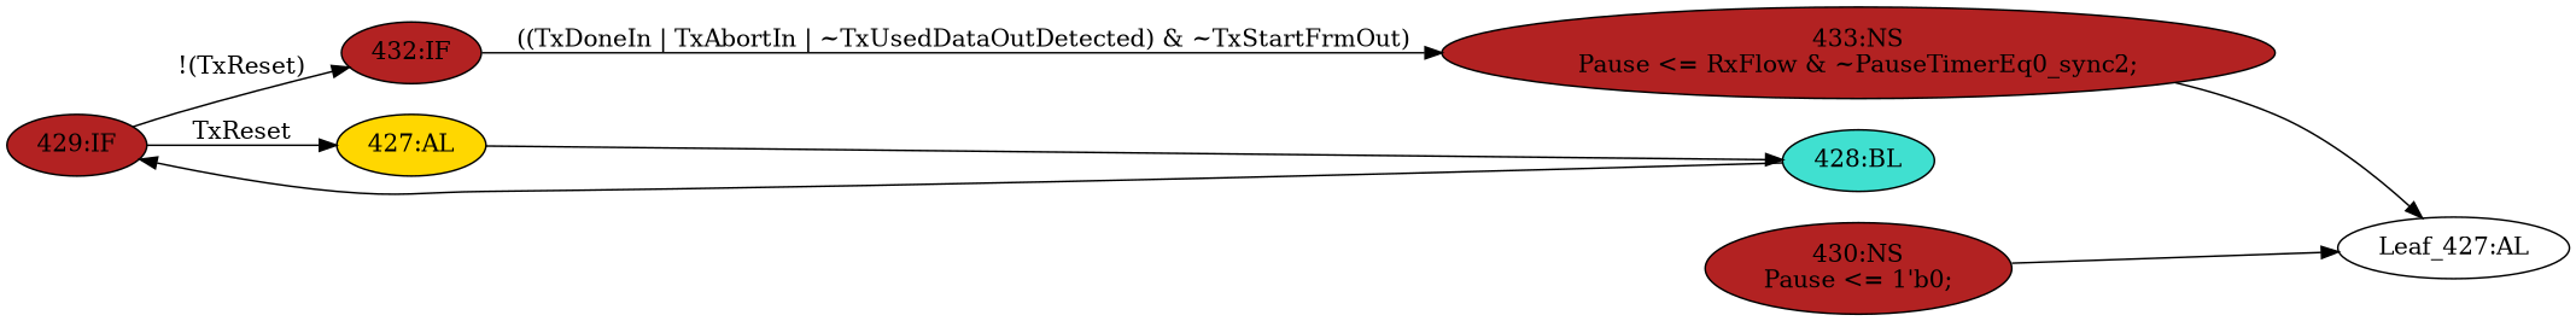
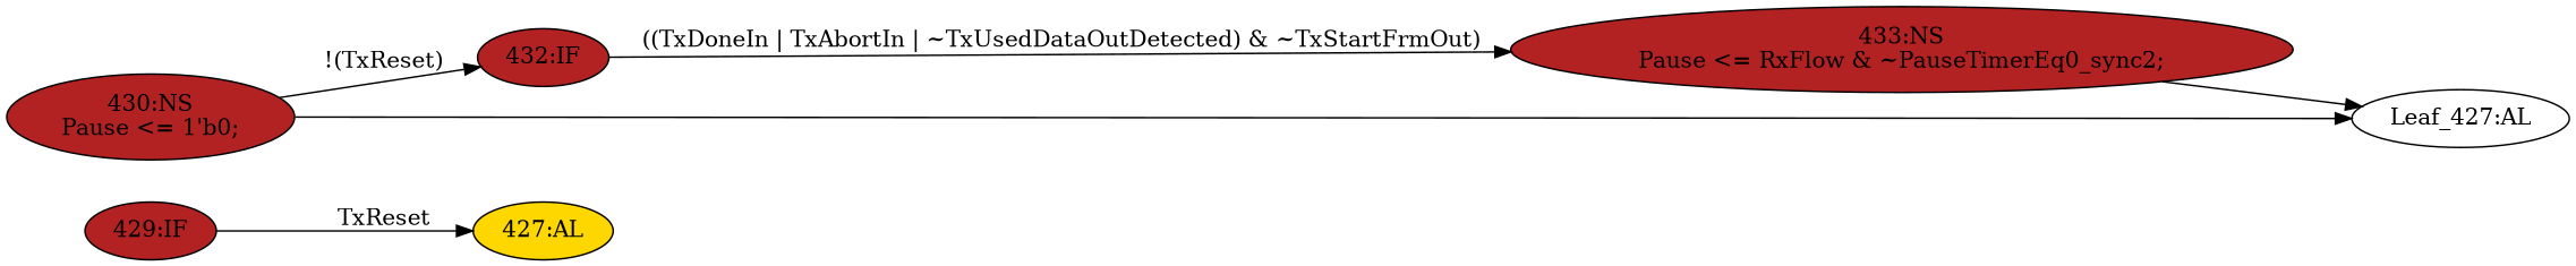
  strict digraph {
    rankdir=LR
    node [fillcolor=firebrick statements="[]" style=filled typ=IfStatement]
    edge [cond="[]" lineno=None]
    n1 [ast="<pyverilog.vparser.ast.IfStatement object at 0x7f2ba5b02c50>" label="429:IF"]
    n2 [ast="<pyverilog.vparser.ast.IfStatement object at 0x7f2ba5b02c90>" label="432:IF"]
    n3 [ast="<pyverilog.vparser.ast.Always object at 0x7f2b845fd510>" clk_sens=False fillcolor=gold label="427:AL" sens="['MTxClk', 'TxReset']" typ=Always use_var="['TxStartFrmOut', 'TxDoneIn', 'TxAbortIn', 'TxUsedDataOutDetected', 'RxFlow', 'TxReset', 'PauseTimerEq0_sync2']"]
    n4 [ast="<pyverilog.vparser.ast.NonblockingSubstitution object at 0x7f2ba5b77310>" label="430:NS\nPause <= 1'b0;" statements="[<pyverilog.vparser.ast.NonblockingSubstitution object at 0x7f2ba5b77310>]" typ=NonblockingSubstitution]
    n5 [def_var="['Pause']" label="Leaf_427:AL" fillcolor="" statements="" style="" typ=""]
    n6 [ast="<pyverilog.vparser.ast.NonblockingSubstitution object at 0x7f2ba5b02cd0>" label="433:NS\nPause <= RxFlow & ~PauseTimerEq0_sync2;" statements="[<pyverilog.vparser.ast.NonblockingSubstitution object at 0x7f2ba5b02cd0>]" typ=NonblockingSubstitution]
-   n7 [ast="<pyverilog.vparser.ast.Block object at 0x7f2b845fdb90>" fillcolor=turquoise label="428:BL" typ=Block]
-   n1 -> n2 [cond="['TxReset']" label="!(TxReset)" lineno=429]
+   n4 -> n2 [cond="['TxReset']" label="!(TxReset)" lineno=429]
    n1 -> n3 [cond="['TxReset']" label=TxReset lineno=429]
    n2 -> n6 [cond="['TxDoneIn', 'TxAbortIn', 'TxUsedDataOutDetected', 'TxStartFrmOut']" label="((TxDoneIn | TxAbortIn | ~TxUsedDataOutDetected) & ~TxStartFrmOut)" lineno=432]
-   n3 -> n7
    n4 -> n5
    n6 -> n5
-   n7 -> n1
  }
